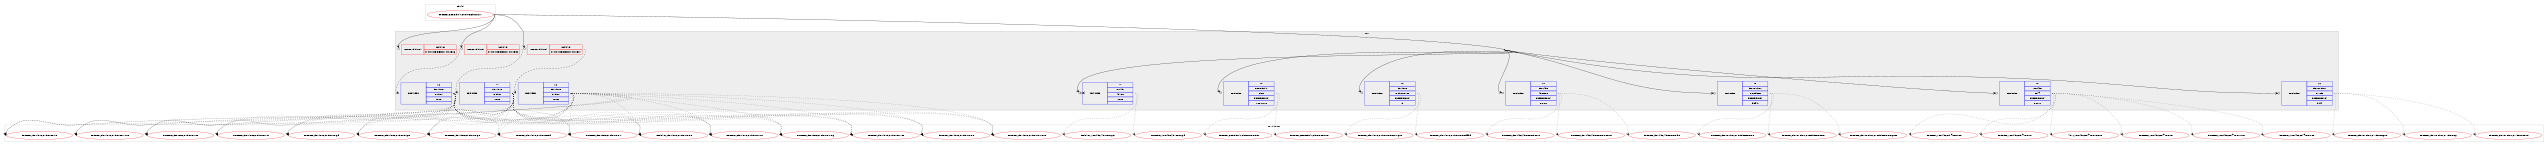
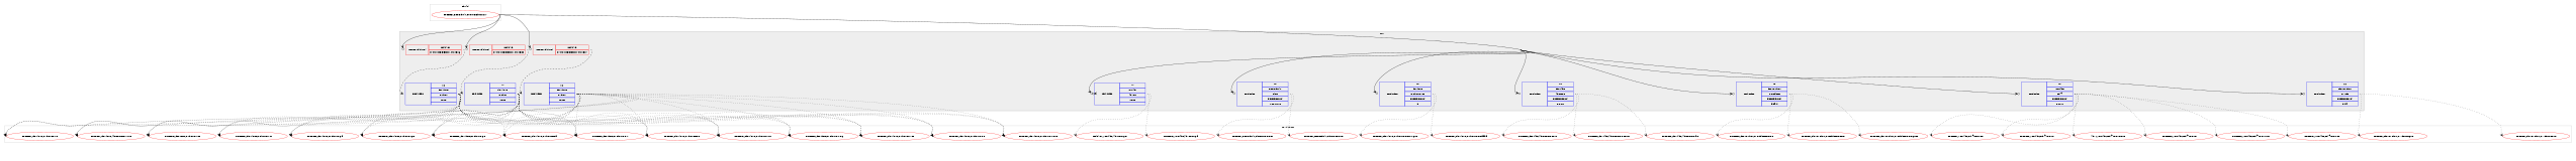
  digraph {
    compound=true
    concentrate=true
    fontname=Helvetica
    fontsize=10
    newrank=true
    rankdir=TB
    ranksep=1.5
    node [color=red fontname=Helvetica fontsize=10]
    edge [arrowhead=vee headport=w style=dotted tailport=e weight=100]
    n1 [label="portage://app-admin/gnome-abrt-1.2.7" width=4]
    n2 [color=blue label=<<TABLE BORDER="0" CELLBORDER="1" CELLSPACING="0" CELLPADDING="4" WIDTH="220"><TR><TD ROWSPAN="6" CELLPADDING="30">pack_dep</TD></TR><TR><TD WIDTH="110">no</TD></TR><TR><TD>dev-lang</TD></TR><TR><TD>python</TD></TR><TR><TD>none</TD></TR><TR><TD></TD></TR></TABLE>> shape=none]
    n3 [label=<<TABLE BORDER="0" CELLBORDER="1" CELLSPACING="0" CELLPADDING="4"><TR><TD ROWSPAN="3" CELLPADDING="10">use_conditional</TD></TR><TR><TD>positive</TD></TR><TR><TD>python_targets_python3_5</TD></TR></TABLE>> shape=none]
    n4 [color=blue label=<<TABLE BORDER="0" CELLBORDER="1" CELLSPACING="0" CELLPADDING="4" WIDTH="220"><TR><TD ROWSPAN="6" CELLPADDING="30">pack_dep</TD></TR><TR><TD WIDTH="110">no</TD></TR><TR><TD>dev-lang</TD></TR><TR><TD>python</TD></TR><TR><TD>none</TD></TR><TR><TD></TD></TR></TABLE>> shape=none]
    n5 [label=<<TABLE BORDER="0" CELLBORDER="1" CELLSPACING="0" CELLPADDING="4"><TR><TD ROWSPAN="3" CELLPADDING="10">use_conditional</TD></TR><TR><TD>positive</TD></TR><TR><TD>python_targets_python3_6</TD></TR></TABLE>> shape=none]
    n6 [color=blue label=<<TABLE BORDER="0" CELLBORDER="1" CELLSPACING="0" CELLPADDING="4" WIDTH="220"><TR><TD ROWSPAN="6" CELLPADDING="30">pack_dep</TD></TR><TR><TD WIDTH="110">no</TD></TR><TR><TD>dev-lang</TD></TR><TR><TD>python</TD></TR><TR><TD>none</TD></TR><TR><TD></TD></TR></TABLE>> shape=none]
    n7 [label=<<TABLE BORDER="0" CELLBORDER="1" CELLSPACING="0" CELLPADDING="4"><TR><TD ROWSPAN="3" CELLPADDING="10">use_conditional</TD></TR><TR><TD>positive</TD></TR><TR><TD>python_targets_python3_7</TD></TR></TABLE>> shape=none]
    n8 [color=blue label=<<TABLE BORDER="0" CELLBORDER="1" CELLSPACING="0" CELLPADDING="4" WIDTH="220"><TR><TD ROWSPAN="6" CELLPADDING="30">pack_dep</TD></TR><TR><TD WIDTH="110">no</TD></TR><TR><TD>app-admin</TD></TR><TR><TD>abrt</TD></TR><TR><TD>greaterequal</TD></TR><TR><TD>2.10.10-r1</TD></TR></TABLE>> shape=none]
    n9 [color=blue label=<<TABLE BORDER="0" CELLBORDER="1" CELLSPACING="0" CELLPADDING="4" WIDTH="220"><TR><TD ROWSPAN="6" CELLPADDING="30">pack_dep</TD></TR><TR><TD WIDTH="110">no</TD></TR><TR><TD>dev-lang</TD></TR><TR><TD>python-exec</TD></TR><TR><TD>greaterequal</TD></TR><TR><TD>2</TD></TR></TABLE>> shape=none]
    n10 [color=blue label=<<TABLE BORDER="0" CELLBORDER="1" CELLSPACING="0" CELLPADDING="4" WIDTH="220"><TR><TD ROWSPAN="6" CELLPADDING="30">pack_dep</TD></TR><TR><TD WIDTH="110">no</TD></TR><TR><TD>dev-libs</TD></TR><TR><TD>libreport</TD></TR><TR><TD>greaterequal</TD></TR><TR><TD>2.0.20</TD></TR></TABLE>> shape=none]
    n11 [color=blue label=<<TABLE BORDER="0" CELLBORDER="1" CELLSPACING="0" CELLPADDING="4" WIDTH="220"><TR><TD ROWSPAN="6" CELLPADDING="30">pack_dep</TD></TR><TR><TD WIDTH="110">no</TD></TR><TR><TD>dev-python</TD></TR><TR><TD>pygobject</TD></TR><TR><TD>greaterequal</TD></TR><TR><TD>3.29.1</TD></TR></TABLE>> shape=none]
    n12 [color=blue label=<<TABLE BORDER="0" CELLBORDER="1" CELLSPACING="0" CELLPADDING="4" WIDTH="220"><TR><TD ROWSPAN="6" CELLPADDING="30">pack_dep</TD></TR><TR><TD WIDTH="110">no</TD></TR><TR><TD>x11-libs</TD></TR><TR><TD>gtk+</TD></TR><TR><TD>greaterequal</TD></TR><TR><TD>3.10.0</TD></TR></TABLE>> shape=none]
    n13 [color=blue label=<<TABLE BORDER="0" CELLBORDER="1" CELLSPACING="0" CELLPADDING="4" WIDTH="220"><TR><TD ROWSPAN="6" CELLPADDING="30">pack_dep</TD></TR><TR><TD WIDTH="110">no</TD></TR><TR><TD>dev-python</TD></TR><TR><TD>pyxdg</TD></TR><TR><TD>greaterequal</TD></TR><TR><TD>0.19</TD></TR></TABLE>> shape=none]
    n14 [color=blue label=<<TABLE BORDER="0" CELLBORDER="1" CELLSPACING="0" CELLPADDING="4" WIDTH="220"><TR><TD ROWSPAN="6" CELLPADDING="30">pack_dep</TD></TR><TR><TD WIDTH="110">no</TD></TR><TR><TD>x11-libs</TD></TR><TR><TD>libX11</TD></TR><TR><TD>none</TD></TR><TR><TD></TD></TR></TABLE>> shape=none]
    n15 [label="portage://dev-lang/python-2.7.15" width=4]
    n16 [label="portage://dev-lang/python-2.7.16" width=4]
    n17 [label="portage://dev-lang/python-2.7.17" width=4]
-   n18 [label="positive://dev-lang/python-3.5.5" width=4]
+   n18 [label="portage://dev-lang/python-3.5.5" width=4]
    n19 [label="portage://dev-lang/python-3.5.7" width=4]
    n20 [label="portage://dev-lang/python-3.5.9" width=4]
    n21 [label="portage://dev-lang/python-3.6.5" width=4]
    n22 [label="portage://dev-lang/python-3.6.8" width=4]
    n23 [label="portage://dev-lang/python-3.6.9" width=4]
    n24 [label="portage://dev-lang/python-3.7.2" width=4]
    n25 [label="portage://dev-app/python-3.7.3" width=4]
-   n26 [label="portage://dev-lang/python-3.7.4-r1" width=4]
+   n26 [label="portage://dev-lang/libreport-3.7.4-r1" width=4]
    n27 [label="portage://dev-lang/python-3.7.5" width=4]
    n28 [label="portage://dev-lang/python-3.7.5-r1" width=4]
    n29 [label="portage://dev-lang/python-3.8.0" width=4]
    n30 [label="portage://app-admin/abrt-2.10.10-r2" width=4]
    n31 [label="portage://app-admin/abrt-2.12.0-r1" width=4]
    n32 [label="portage://dev-lang/python-exec-2.4.6-r1" width=4]
    n33 [label="portage://dev-lang/python-exec-9999" width=4]
    n34 [label="portage://dev-libs/libreport-2.0.13-r1" width=4]
    n35 [label="portage://dev-libs/libreport-2.10.0" width=4]
    n36 [label="portage://dev-libs/libreport-2.9.5" width=4]
    n37 [label="portage://dev-python/pygobject-2.28.6-r55" width=4]
    n38 [label="portage://dev-python/pygobject-3.28.3" width=4]
    n39 [label="portage://dev-python/pygobject-3.32.1" width=4]
    n40 [label="portage://dev-python/pyxdg-0.25-r1" width=4]
-   n41 [label="portage://dev-python/pyxdg-0.26" width=4]
    n42 [label="portage://dev-python/pyxdg-0.26-r1" width=4]
    n43 [label="libX://x11-libs/gtk+-2.24.32-r1" width=4]
    n44 [label="portage://x11-libs/gtk+-3.24.1" width=4]
    n45 [label="portage://x11-libs/gtk+-3.24.10" width=4]
    n46 [label="portage://x11-libs/gtk+-3.24.11" width=4]
    n47 [label="portage://x11-libs/gtk+-3.24.4-r1" width=4]
    n48 [label="portage://x11-libs/gtk+-3.24.8" width=4]
    n49 [label="positive://x11-libs/libX11-1.6.8" width=4]
    n50 [label="portage://x11-libs/libX11-1.6.9" width=4]
    subgraph cluster_1 {
      color=gray
      label=<<i>ebuild</i>>
      rank=same
      n1
    }
    subgraph cluster_2 {
      color=gray
      label=<<i>dependencies</i>>
      subgraph cluster_3 {
        color=gray
        fillcolor="#eeeeee"
        label=<<i>compile</i>>
        style=filled
      }
      subgraph cluster_4 {
        color=gray
        fillcolor="#eeeeee"
        label=<<i>compile and run</i>>
        style=filled
        subgraph sub_5 {
          color=gray
          fillcolor="#eeeeee"
          label=<<i>compile and run</i>>
          style=filled
          n3
          subgraph sub_6 {
            color=gray
            fillcolor="#eeeeee"
            label=<<i>compile and run</i>>
            style=filled
            n2
          }
        }
        subgraph sub_7 {
          color=gray
          fillcolor="#eeeeee"
          label=<<i>compile and run</i>>
          style=filled
          n5
          subgraph sub_8 {
            color=gray
            fillcolor="#eeeeee"
            label=<<i>compile and run</i>>
            style=filled
            n4
          }
        }
        subgraph sub_9 {
          color=gray
          fillcolor="#eeeeee"
          label=<<i>compile and run</i>>
          style=filled
          n7
          subgraph sub_10 {
            color=gray
            fillcolor="#eeeeee"
            label=<<i>compile and run</i>>
            style=filled
            n6
          }
        }
        subgraph sub_11 {
          color=gray
          fillcolor="#eeeeee"
          label=<<i>compile and run</i>>
          style=filled
          n8
        }
        subgraph sub_12 {
          color=gray
          fillcolor="#eeeeee"
          label=<<i>compile and run</i>>
          style=filled
          n9
        }
        subgraph sub_13 {
          color=gray
          fillcolor="#eeeeee"
          label=<<i>compile and run</i>>
          style=filled
          n10
        }
        subgraph sub_14 {
          color=gray
          fillcolor="#eeeeee"
          label=<<i>compile and run</i>>
          style=filled
          n11
        }
        subgraph sub_15 {
          color=gray
          fillcolor="#eeeeee"
          label=<<i>compile and run</i>>
          style=filled
          n12
        }
        subgraph sub_16 {
          color=gray
          fillcolor="#eeeeee"
          label=<<i>compile and run</i>>
          style=filled
          n13
        }
        subgraph sub_17 {
          color=gray
          fillcolor="#eeeeee"
          label=<<i>compile and run</i>>
          style=filled
          n14
        }
      }
      subgraph cluster_18 {
        color=gray
        fillcolor="#eeeeee"
        label=<<i>run</i>>
        style=filled
      }
    }
    subgraph cluster_19 {
      color=gray
      label=<<i>candidates</i>>
      rank=same
      subgraph sub_20 {
        color=black
        label=<<i>candidates</i>>
        nodesep=1
        rank=same
        n15
        n16
        n17
        n18
        n19
        n20
        n21
        n22
        n23
        n24
        n25
        n26
        n27
        n28
        n29
      }
      subgraph sub_21 {
        color=black
        label=<<i>candidates</i>>
        nodesep=1
        rank=same
        n15
        n16
        n17
        n18
        n19
        n20
        n21
        n22
        n23
        n24
        n25
        n26
        n27
        n28
        n29
      }
      subgraph sub_22 {
        color=black
        label=<<i>candidates</i>>
        nodesep=1
        rank=same
        n15
        n16
        n17
        n18
        n19
        n20
        n21
        n22
        n23
        n24
        n25
        n26
        n27
        n28
        n29
      }
      subgraph sub_23 {
        color=black
        label=<<i>candidates</i>>
        nodesep=1
        rank=same
        n30
        n31
      }
      subgraph sub_24 {
        color=black
        label=<<i>candidates</i>>
        nodesep=1
        rank=same
        n32
        n33
      }
      subgraph sub_25 {
        color=black
        label=<<i>candidates</i>>
        nodesep=1
        rank=same
        n34
        n35
        n36
      }
      subgraph sub_26 {
        color=black
        label=<<i>candidates</i>>
        nodesep=1
        rank=same
        n37
        n38
        n39
      }
      subgraph sub_27 {
        color=black
        label=<<i>candidates</i>>
        nodesep=1
        rank=same
        n40
-       n41
        n42
      }
      subgraph sub_28 {
        color=black
        label=<<i>candidates</i>>
        nodesep=1
        rank=same
        n43
        n44
        n45
        n46
        n47
        n48
      }
      subgraph sub_29 {
        color=black
        label=<<i>candidates</i>>
        nodesep=1
        rank=same
        n49
        n50
      }
    }
    n1 -> n3 [arrowhead=odotvee style=solid weight=20]
    n1 -> n5 [arrowhead=odotvee style=solid weight=20]
    n1 -> n7 [arrowhead=odotvee style=solid weight=20]
    n1 -> n8 [arrowhead=odotvee style=solid weight=20]
    n1 -> n9 [arrowhead=odotvee style=solid weight=20]
    n1 -> n10 [arrowhead=odotvee style=solid weight=20]
    n1 -> n11 [arrowhead=odotvee style=solid weight=20]
    n1 -> n12 [arrowhead=odotvee style=solid weight=20]
    n1 -> n13 [arrowhead=odotvee style=solid weight=20]
    n1 -> n14 [arrowhead=odotvee style=solid weight=20]
    n2 -> n15
    n2 -> n16
    n2 -> n17
    n2 -> n18
    n2 -> n19
    n2 -> n20
    n2 -> n21
    n2 -> n22
    n2 -> n23
    n2 -> n24
    n2 -> n25
    n2 -> n26
    n2 -> n27
    n2 -> n28
    n2 -> n29
    n3 -> n2 [style=dashed weight=20]
    n4 -> n15
    n4 -> n16
    n4 -> n17
    n4 -> n18
    n4 -> n19
    n4 -> n20
    n4 -> n21
    n4 -> n22
    n4 -> n23
    n4 -> n24
    n4 -> n25
    n4 -> n26
    n4 -> n27
    n4 -> n28
    n4 -> n29
    n5 -> n4 [style=dashed weight=20]
    n6 -> n15
    n6 -> n16
    n6 -> n17
    n6 -> n18
    n6 -> n19
    n6 -> n20
    n6 -> n21
    n6 -> n22
    n6 -> n23
    n6 -> n24
    n6 -> n25
    n6 -> n26
    n6 -> n27
    n6 -> n28
    n6 -> n29
    n7 -> n6 [style=dashed weight=20]
    n8 -> n30
    n8 -> n31
    n9 -> n32
    n9 -> n33
    n10 -> n34
    n10 -> n35
    n10 -> n36
    n11 -> n37
    n11 -> n38
    n11 -> n39
    n12 -> n43
    n12 -> n44
    n12 -> n45
    n12 -> n46
    n12 -> n47
    n12 -> n48
    n13 -> n40
-   n13 -> n41
    n13 -> n42
    n14 -> n49
    n14 -> n50
  }
